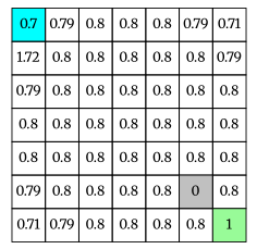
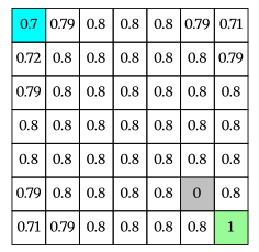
  digraph {
    fontname=Merriweather
-   n1 [label=<<TABLE BORDER="0" CELLBORDER="1" CELLSPACING="0"> <TR> <TD width="35" height="35" fixedsize="true" BGCOLOR="cyan">0.7</TD> <TD width="35" height="35" fixedsize="true">0.79</TD> <TD width="35" height="35" fixedsize="true">0.8</TD> <TD width="35" height="35" fixedsize="true">0.8</TD> <TD width="35" height="35" fixedsize="true">0.8</TD> <TD width="35" height="35" fixedsize="true">0.79</TD> <TD width="35" height="35" fixedsize="true">0.71</TD> </TR> <TR> <TD width="35" height="35" fixedsize="true">1.72</TD> <TD width="35" height="35" fixedsize="true">0.8</TD> <TD width="35" height="35" fixedsize="true">0.8</TD> <TD width="35" height="35" fixedsize="true">0.8</TD> <TD width="35" height="35" fixedsize="true">0.8</TD> <TD width="35" height="35" fixedsize="true">0.8</TD> <TD width="35" height="35" fixedsize="true">0.79</TD> </TR> <TR> <TD width="35" height="35" fixedsize="true">0.79</TD> <TD width="35" height="35" fixedsize="true">0.8</TD> <TD width="35" height="35" fixedsize="true">0.8</TD> <TD width="35" height="35" fixedsize="true">0.8</TD> <TD width="35" height="35" fixedsize="true">0.8</TD> <TD width="35" height="35" fixedsize="true">0.8</TD> <TD width="35" height="35" fixedsize="true">0.8</TD> </TR> <TR> <TD width="35" height="35" fixedsize="true">0.8</TD> <TD width="35" height="35" fixedsize="true">0.8</TD> <TD width="35" height="35" fixedsize="true">0.8</TD> <TD width="35" height="35" fixedsize="true">0.8</TD> <TD width="35" height="35" fixedsize="true">0.8</TD> <TD width="35" height="35" fixedsize="true">0.8</TD> <TD width="35" height="35" fixedsize="true">0.8</TD> </TR> <TR> <TD width="35" height="35" fixedsize="true">0.8</TD> <TD width="35" height="35" fixedsize="true">0.8</TD> <TD width="35" height="35" fixedsize="true">0.8</TD> <TD width="35" height="35" fixedsize="true">0.8</TD> <TD width="35" height="35" fixedsize="true">0.8</TD> <TD width="35" height="35" fixedsize="true">0.8</TD> <TD width="35" height="35" fixedsize="true">0.8</TD> </TR> <TR> <TD width="35" height="35" fixedsize="true">0.79</TD> <TD width="35" height="35" fixedsize="true">0.8</TD> <TD width="35" height="35" fixedsize="true">0.8</TD> <TD width="35" height="35" fixedsize="true">0.8</TD> <TD width="35" height="35" fixedsize="true">0.8</TD> <TD width="35" height="35" fixedsize="true" BGCOLOR="gray">0</TD> <TD width="35" height="35" fixedsize="true">0.8</TD> </TR> <TR> <TD width="35" height="35" fixedsize="true">0.71</TD> <TD width="35" height="35" fixedsize="true">0.79</TD> <TD width="35" height="35" fixedsize="true">0.8</TD> <TD width="35" height="35" fixedsize="true">0.8</TD> <TD width="35" height="35" fixedsize="true">0.8</TD> <TD width="35" height="35" fixedsize="true">0.8</TD> <TD width="35" height="35" fixedsize="true" BGCOLOR="palegreen">1</TD> </TR>  </TABLE>> shape=plaintext fontname=Merriweather]
+   n1 [label=<<TABLE BORDER="0" CELLBORDER="1" CELLSPACING="0"> <TR> <TD width="35" height="35" fixedsize="true" BGCOLOR="cyan">0.7</TD> <TD width="35" height="35" fixedsize="true">0.79</TD> <TD width="35" height="35" fixedsize="true">0.8</TD> <TD width="35" height="35" fixedsize="true">0.8</TD> <TD width="35" height="35" fixedsize="true">0.8</TD> <TD width="35" height="35" fixedsize="true">0.79</TD> <TD width="35" height="35" fixedsize="true">0.71</TD> </TR> <TR> <TD width="35" height="35" fixedsize="true">0.72</TD> <TD width="35" height="35" fixedsize="true">0.8</TD> <TD width="35" height="35" fixedsize="true">0.8</TD> <TD width="35" height="35" fixedsize="true">0.8</TD> <TD width="35" height="35" fixedsize="true">0.8</TD> <TD width="35" height="35" fixedsize="true">0.8</TD> <TD width="35" height="35" fixedsize="true">0.79</TD> </TR> <TR> <TD width="35" height="35" fixedsize="true">0.79</TD> <TD width="35" height="35" fixedsize="true">0.8</TD> <TD width="35" height="35" fixedsize="true">0.8</TD> <TD width="35" height="35" fixedsize="true">0.8</TD> <TD width="35" height="35" fixedsize="true">0.8</TD> <TD width="35" height="35" fixedsize="true">0.8</TD> <TD width="35" height="35" fixedsize="true">0.8</TD> </TR> <TR> <TD width="35" height="35" fixedsize="true">0.8</TD> <TD width="35" height="35" fixedsize="true">0.8</TD> <TD width="35" height="35" fixedsize="true">0.8</TD> <TD width="35" height="35" fixedsize="true">0.8</TD> <TD width="35" height="35" fixedsize="true">0.8</TD> <TD width="35" height="35" fixedsize="true">0.8</TD> <TD width="35" height="35" fixedsize="true">0.8</TD> </TR> <TR> <TD width="35" height="35" fixedsize="true">0.8</TD> <TD width="35" height="35" fixedsize="true">0.8</TD> <TD width="35" height="35" fixedsize="true">0.8</TD> <TD width="35" height="35" fixedsize="true">0.8</TD> <TD width="35" height="35" fixedsize="true">0.8</TD> <TD width="35" height="35" fixedsize="true">0.8</TD> <TD width="35" height="35" fixedsize="true">0.8</TD> </TR> <TR> <TD width="35" height="35" fixedsize="true">0.79</TD> <TD width="35" height="35" fixedsize="true">0.8</TD> <TD width="35" height="35" fixedsize="true">0.8</TD> <TD width="35" height="35" fixedsize="true">0.8</TD> <TD width="35" height="35" fixedsize="true">0.8</TD> <TD width="35" height="35" fixedsize="true" BGCOLOR="gray">0</TD> <TD width="35" height="35" fixedsize="true">0.8</TD> </TR> <TR> <TD width="35" height="35" fixedsize="true">0.71</TD> <TD width="35" height="35" fixedsize="true">0.79</TD> <TD width="35" height="35" fixedsize="true">0.8</TD> <TD width="35" height="35" fixedsize="true">0.8</TD> <TD width="35" height="35" fixedsize="true">0.8</TD> <TD width="35" height="35" fixedsize="true">0.8</TD> <TD width="35" height="35" fixedsize="true" BGCOLOR="palegreen">1</TD> </TR>  </TABLE>> shape=plaintext fontname=Merriweather]
  }
